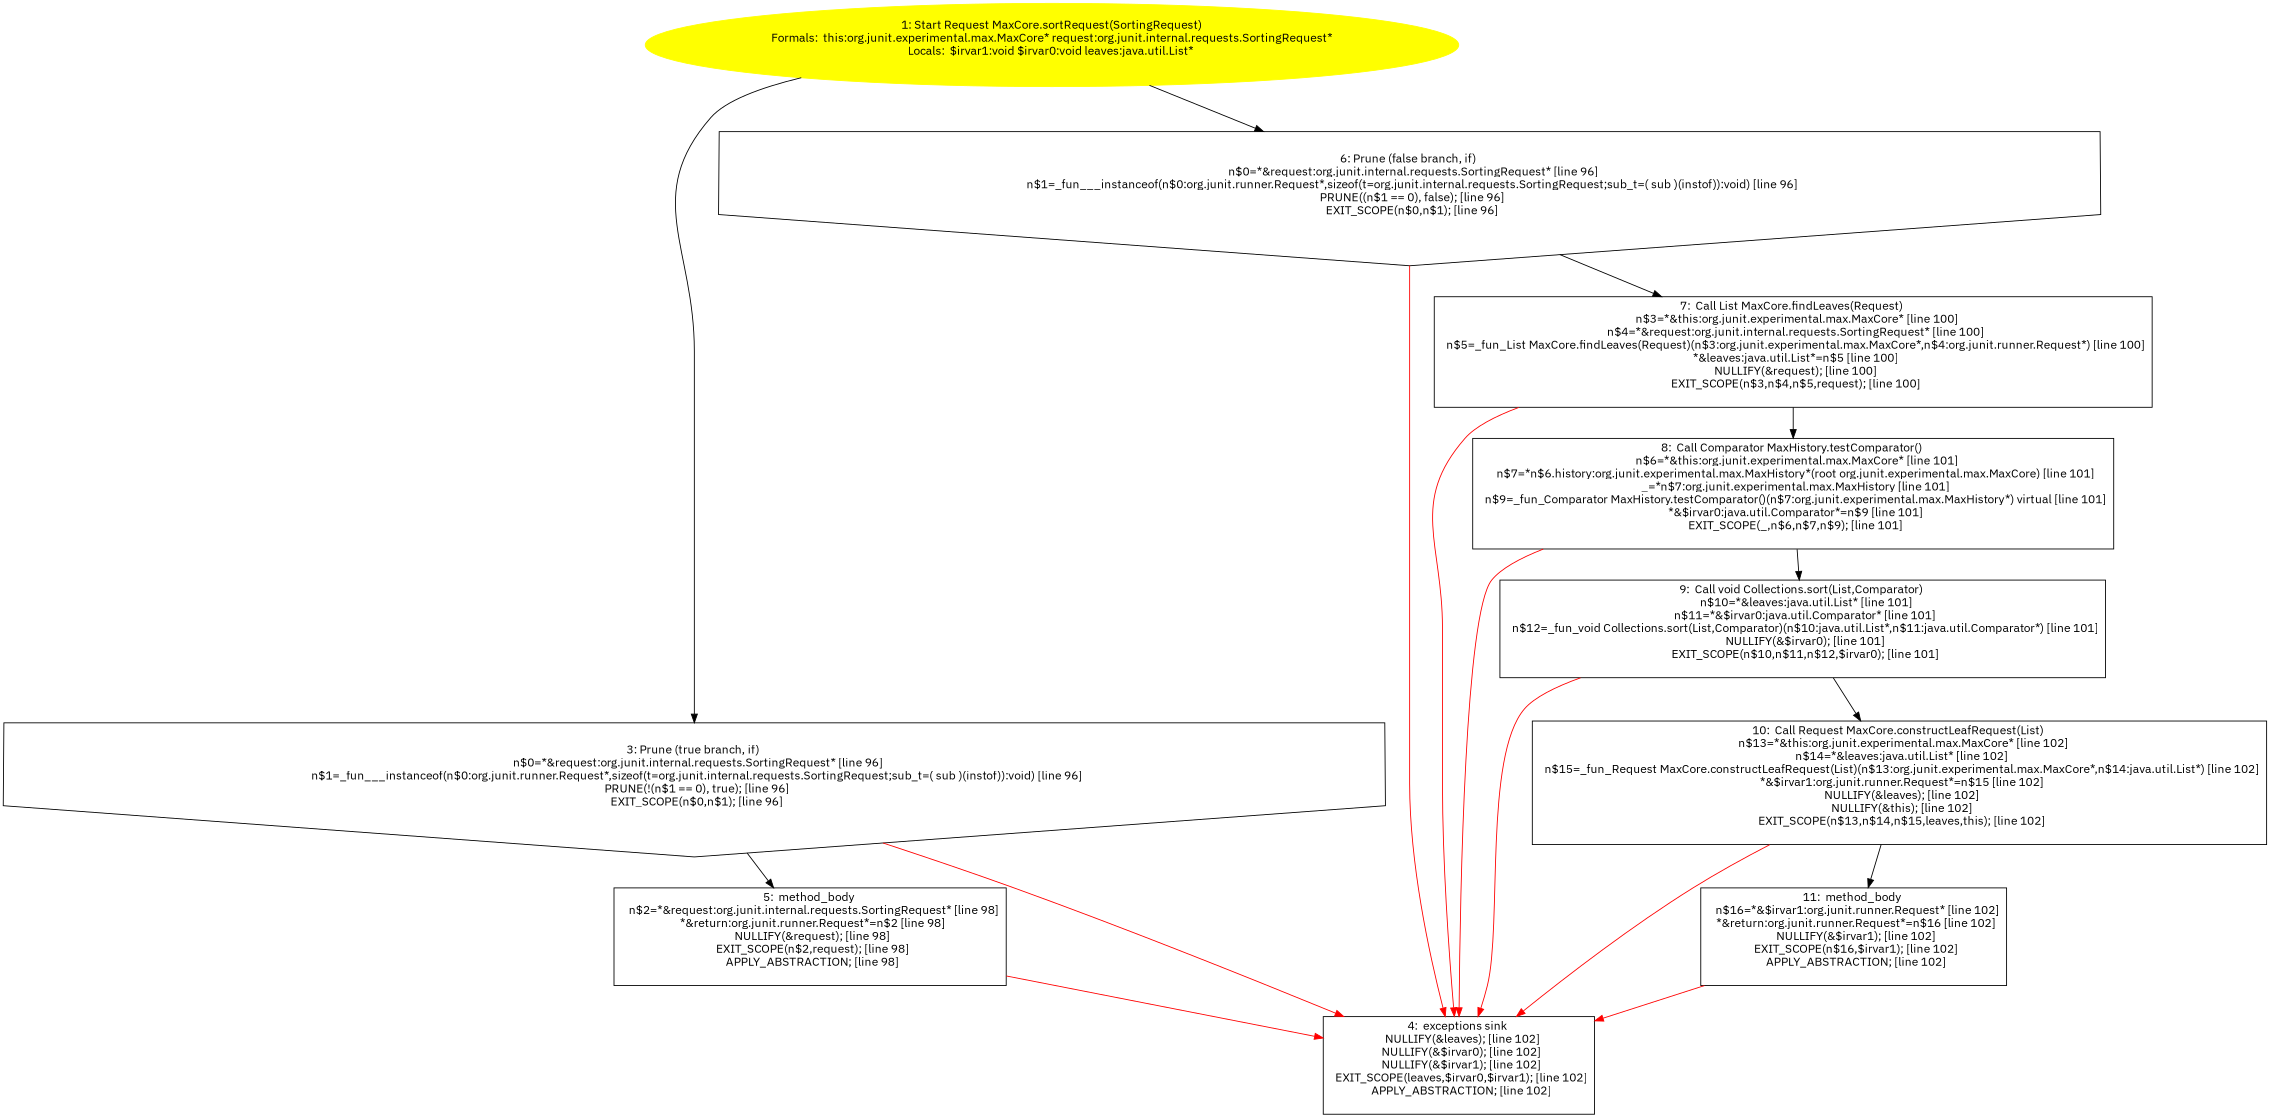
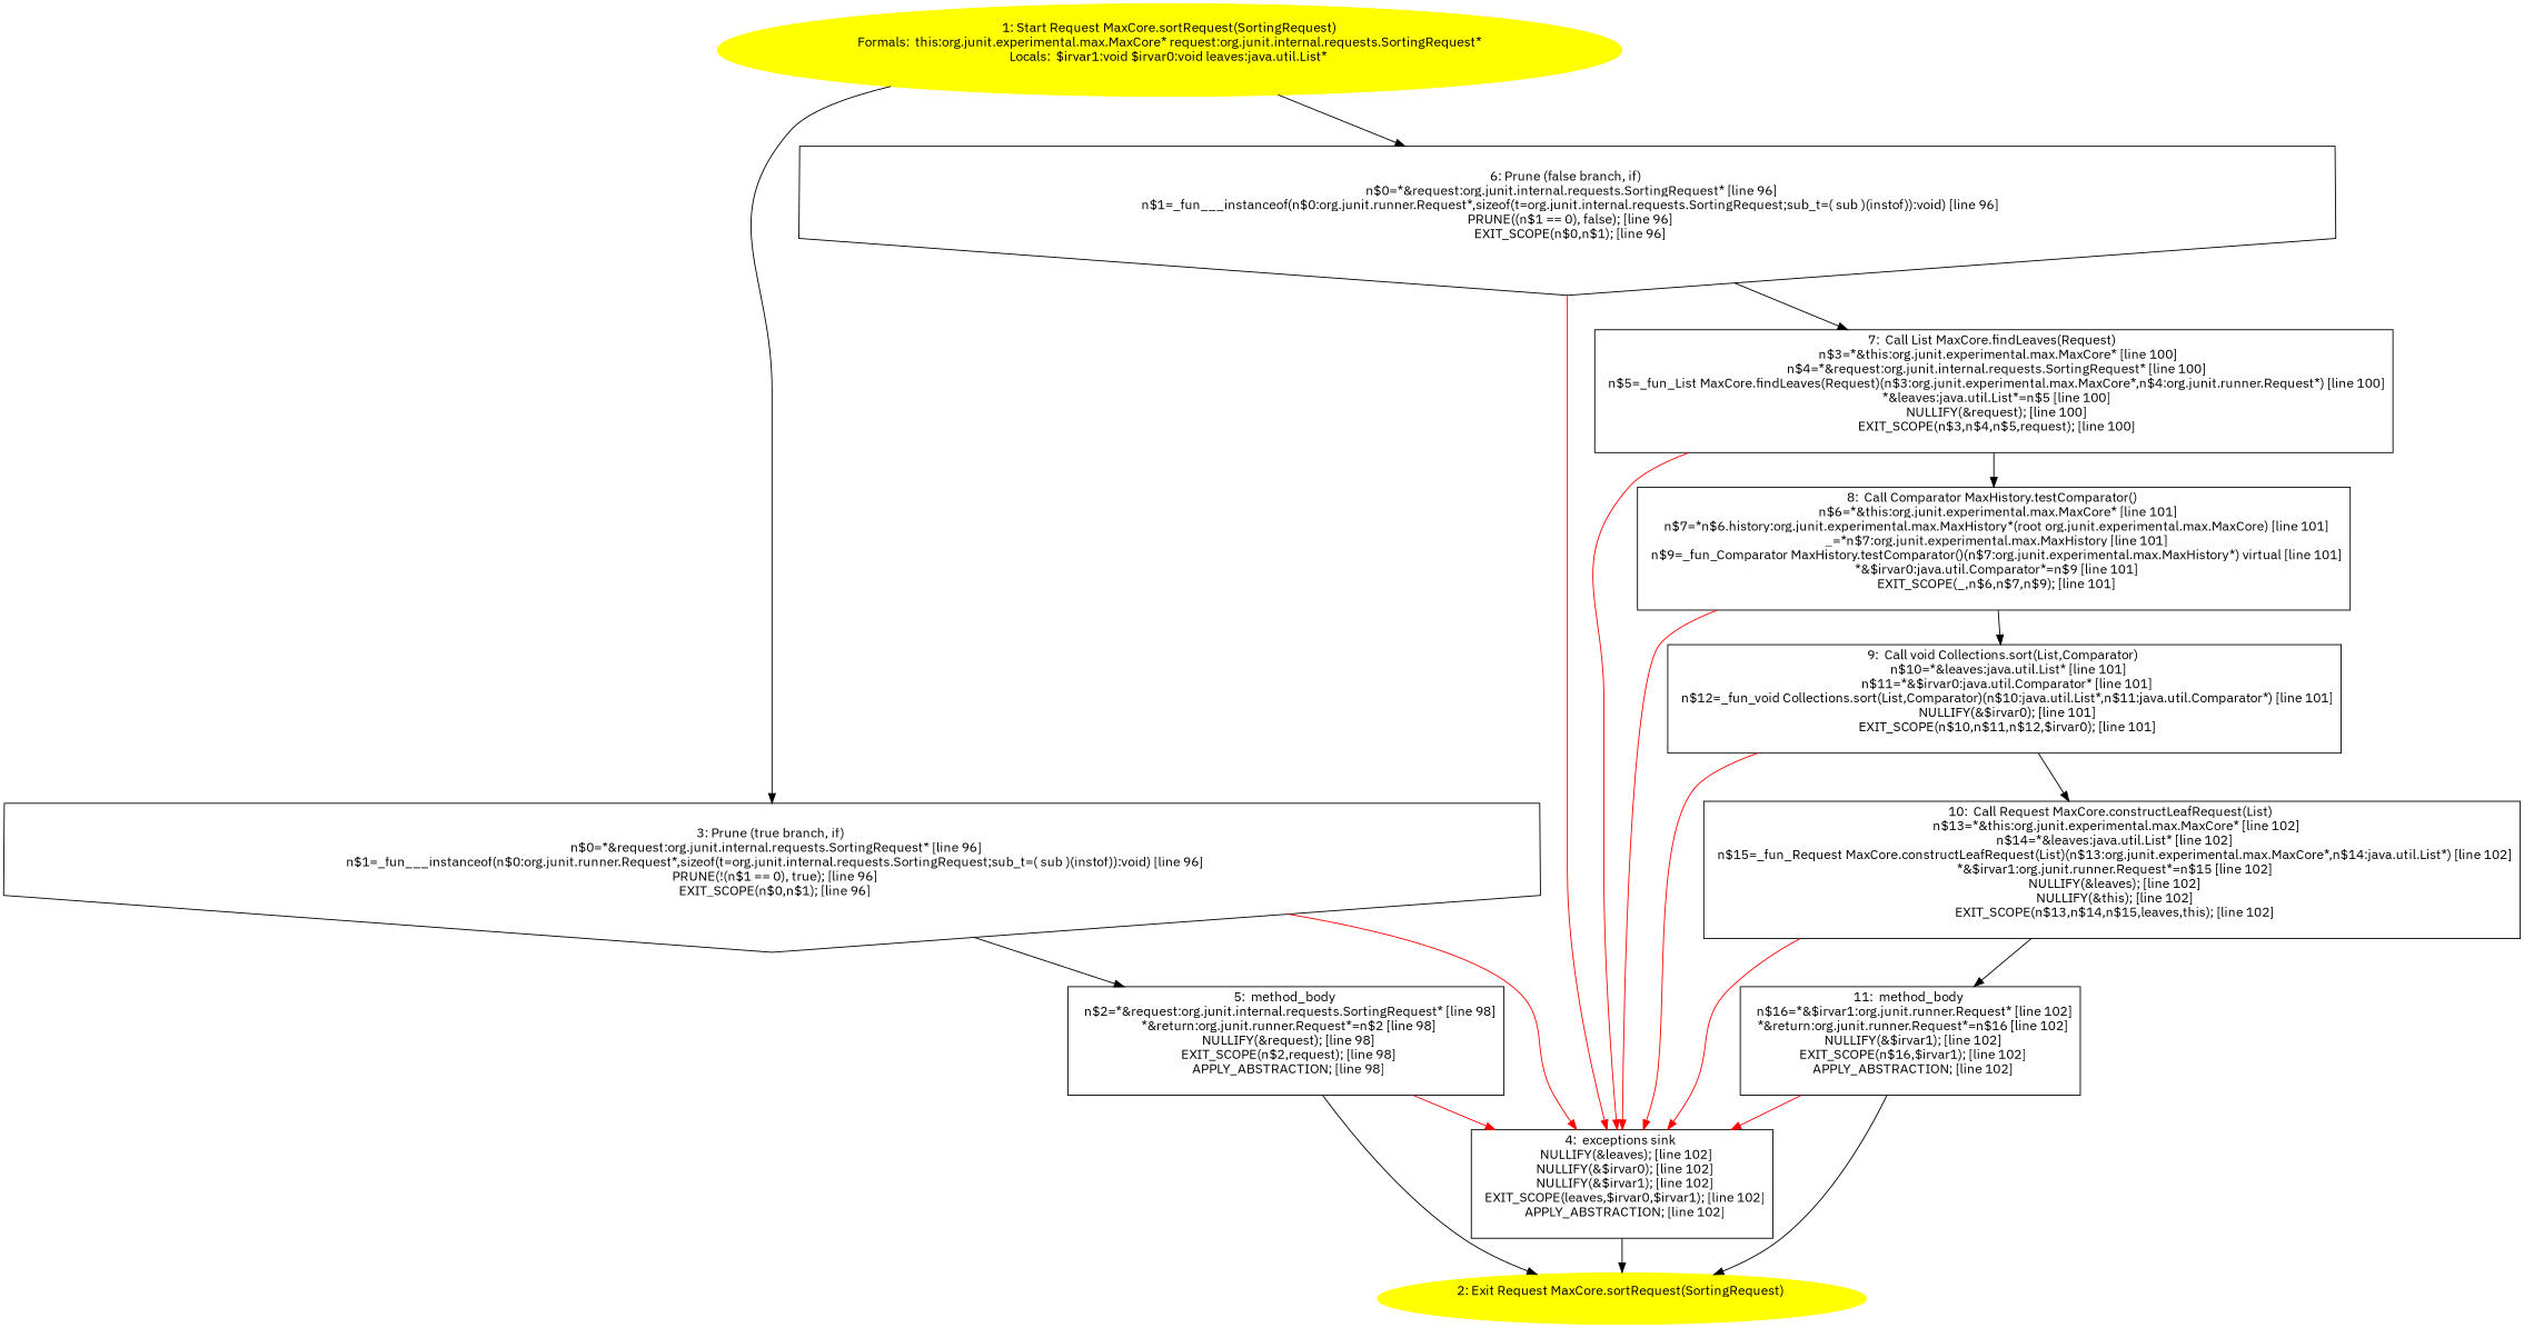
  digraph {
    fontname="IBM Plex Sans"
    node [fontname="IBM Plex Sans" shape=box]
    edge [fontname="IBM Plex Sans"]
    n1 [color=yellow label="1: Start Request MaxCore.sortRequest(SortingRequest)\nFormals:  this:org.junit.experimental.max.MaxCore* request:org.junit.internal.requests.SortingRequest*\nLocals:  $irvar1:void $irvar0:void leaves:java.util.List* \n  " style=filled shape=""]
    n2 [label="3: Prune (true branch, if) \n   n$0=*&request:org.junit.internal.requests.SortingRequest* [line 96]\n  n$1=_fun___instanceof(n$0:org.junit.runner.Request*,sizeof(t=org.junit.internal.requests.SortingRequest;sub_t=( sub )(instof)):void) [line 96]\n  PRUNE(!(n$1 == 0), true); [line 96]\n  EXIT_SCOPE(n$0,n$1); [line 96]\n " shape=invhouse]
    n3 [label="6: Prune (false branch, if) \n   n$0=*&request:org.junit.internal.requests.SortingRequest* [line 96]\n  n$1=_fun___instanceof(n$0:org.junit.runner.Request*,sizeof(t=org.junit.internal.requests.SortingRequest;sub_t=( sub )(instof)):void) [line 96]\n  PRUNE((n$1 == 0), false); [line 96]\n  EXIT_SCOPE(n$0,n$1); [line 96]\n " shape=invhouse]
    n4 [label="5:  method_body \n   n$2=*&request:org.junit.internal.requests.SortingRequest* [line 98]\n  *&return:org.junit.runner.Request*=n$2 [line 98]\n  NULLIFY(&request); [line 98]\n  EXIT_SCOPE(n$2,request); [line 98]\n  APPLY_ABSTRACTION; [line 98]\n "]
    n5 [label="4:  exceptions sink \n   NULLIFY(&leaves); [line 102]\n  NULLIFY(&$irvar0); [line 102]\n  NULLIFY(&$irvar1); [line 102]\n  EXIT_SCOPE(leaves,$irvar0,$irvar1); [line 102]\n  APPLY_ABSTRACTION; [line 102]\n "]
    n6 [label="7:  Call List MaxCore.findLeaves(Request) \n   n$3=*&this:org.junit.experimental.max.MaxCore* [line 100]\n  n$4=*&request:org.junit.internal.requests.SortingRequest* [line 100]\n  n$5=_fun_List MaxCore.findLeaves(Request)(n$3:org.junit.experimental.max.MaxCore*,n$4:org.junit.runner.Request*) [line 100]\n  *&leaves:java.util.List*=n$5 [line 100]\n  NULLIFY(&request); [line 100]\n  EXIT_SCOPE(n$3,n$4,n$5,request); [line 100]\n "]
+   n7 [color=yellow label="2: Exit Request MaxCore.sortRequest(SortingRequest) \n  " style=filled shape=""]
    n8 [label="8:  Call Comparator MaxHistory.testComparator() \n   n$6=*&this:org.junit.experimental.max.MaxCore* [line 101]\n  n$7=*n$6.history:org.junit.experimental.max.MaxHistory*(root org.junit.experimental.max.MaxCore) [line 101]\n  _=*n$7:org.junit.experimental.max.MaxHistory [line 101]\n  n$9=_fun_Comparator MaxHistory.testComparator()(n$7:org.junit.experimental.max.MaxHistory*) virtual [line 101]\n  *&$irvar0:java.util.Comparator*=n$9 [line 101]\n  EXIT_SCOPE(_,n$6,n$7,n$9); [line 101]\n "]
    n9 [label="9:  Call void Collections.sort(List,Comparator) \n   n$10=*&leaves:java.util.List* [line 101]\n  n$11=*&$irvar0:java.util.Comparator* [line 101]\n  n$12=_fun_void Collections.sort(List,Comparator)(n$10:java.util.List*,n$11:java.util.Comparator*) [line 101]\n  NULLIFY(&$irvar0); [line 101]\n  EXIT_SCOPE(n$10,n$11,n$12,$irvar0); [line 101]\n "]
    n10 [label="10:  Call Request MaxCore.constructLeafRequest(List) \n   n$13=*&this:org.junit.experimental.max.MaxCore* [line 102]\n  n$14=*&leaves:java.util.List* [line 102]\n  n$15=_fun_Request MaxCore.constructLeafRequest(List)(n$13:org.junit.experimental.max.MaxCore*,n$14:java.util.List*) [line 102]\n  *&$irvar1:org.junit.runner.Request*=n$15 [line 102]\n  NULLIFY(&leaves); [line 102]\n  NULLIFY(&this); [line 102]\n  EXIT_SCOPE(n$13,n$14,n$15,leaves,this); [line 102]\n "]
    n11 [label="11:  method_body \n   n$16=*&$irvar1:org.junit.runner.Request* [line 102]\n  *&return:org.junit.runner.Request*=n$16 [line 102]\n  NULLIFY(&$irvar1); [line 102]\n  EXIT_SCOPE(n$16,$irvar1); [line 102]\n  APPLY_ABSTRACTION; [line 102]\n "]
    n1 -> n2
    n1 -> n3
    n2 -> n4
    n2 -> n5 [color=red]
    n3 -> n5 [color=red]
    n3 -> n6
    n4 -> n5 [color=red]
+   n4 -> n7
+   n5 -> n7
    n6 -> n5 [color=red]
    n6 -> n8
    n8 -> n5 [color=red]
    n8 -> n9
    n9 -> n5 [color=red]
    n9 -> n10
    n10 -> n5 [color=red]
    n10 -> n11
    n11 -> n5 [color=red]
+   n11 -> n7
  }
